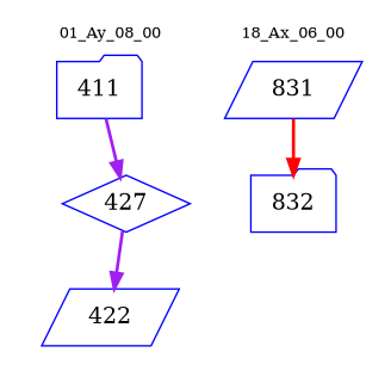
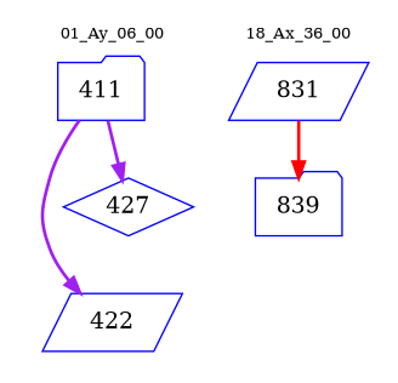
  digraph {
    node [color=blue shape=folder]
    edge [color=purple style=bold]
    n1 [label=411]
    n2 [label=422 shape=parallelogram]
    n3 [label=427 shape=diamond]
    n4 [label=831 shape=parallelogram]
-   n5 [label=832]
+   n5 [label=839]
    subgraph cluster_1 {
      color=white
      fontsize=10
-     label="01_Ay_08_00"
+     label="01_Ay_06_00"
      n1
      n2
      n3
    }
    subgraph cluster_2 {
      color=white
      fontsize=10
-     label="18_Ax_06_00"
+     label="18_Ax_36_00"
      n4
      n5
    }
-   n3 -> n2
+   n1 -> n2
    n1 -> n3
    n4 -> n5 [color=red]
  }
